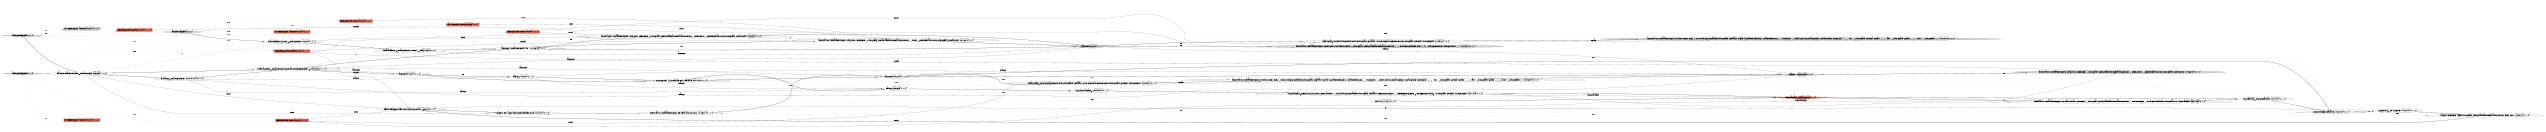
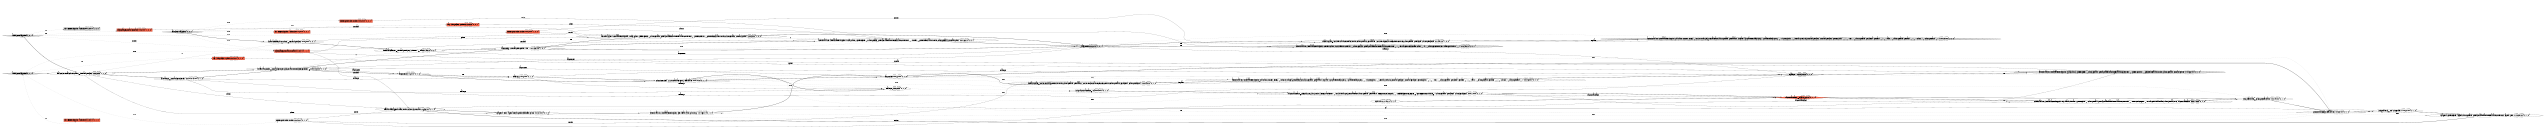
  digraph {
    rankdir=LR
    node [fillcolor=white shape=ellipse style=filled]
    edge [style=bold]
    n1 [label="!hasComment || command.getProperties().size() > 1@@@5@@@['1', '0', '1']" shape=diamond]
    n2 [label="actionList.add(new SQLDatabasePersistAction(\"Modify column\",\"ALTER TABLE \" + column.getTable().getFullyQualifiedName(DBPEvaluationContext.DDL) + \" ALTER COLUMN \" + getNestedDeclaration(monitor,column.getTable(),command,options)))@@@6@@@['1', '0', '0']"]
    n3 [fillcolor=lightgray label="hasComment@@@8@@@['1', '0', '1']" shape=diamond]
    n4 [label="actionList.add(new SQLDatabasePersistAction(\"Modify column\",\"ALTER TABLE \" + column.getTable().getFullyQualifiedName(DBPEvaluationContext.DDL) + \" MODIFY \" + getNestedDeclaration(monitor,column.getTable(),command,options)))@@@6@@@['0', '0', '1']"]
    n5 [fillcolor=lightgray label="totalProps > 0@@@32@@@['0', '1', '0']" shape=diamond]
    n6 [fillcolor=lightgray label="actionList.add(new SQLDatabasePersistAction(\"Add column comment\",\"EXEC \" + SQLServerUtils.getSystemTableName(column.getTable().getDatabase(),isUpdate? \"sp_updateextendedproperty\": \"sp_addextendedproperty\") + \" 'MS_Description', \" + SQLUtils.quoteString(command.getObject(),command.getObject().getDescription()) + \",\" + \" 'user', '\" + column.getTable().getSchema().getName() + \"',\" + \" 'table', '\" + column.getTable().getName() + \"',\" + \" 'column', '\" + column.getName() + \"'\"))@@@10@@@['1', '0', '0']"]
    n7 [fillcolor=lightgray label="actionList.add(new SQLDatabasePersistAction(\"Comment column\",\"COMMENT ON COLUMN \" + column.getTable().getFullyQualifiedName(DBPEvaluationContext.DDL) + \".\" + DBUtils.getQuotedIdentifier(column) + \" IS '\" + column.getComment(new VoidProgressMonitor()) + \"'\"))@@@9@@@['0', '0', '1']"]
    n8 [label="boolean isUpdate = SQLServerUtils.isCommentSet(monitor,column.getTable().getDatabase(),SQLServerObjectClass.OBJECT_OR_COLUMN,column.getTable().getObjectId(),column.getObjectId())@@@9@@@['1', '0', '0']"]
    n9 [fillcolor=lightgray label="actionList.add(new SQLDatabasePersistAction(\"Modify column\",\"ALTER TABLE \" + column.getTable().getFullyQualifiedName(DBPEvaluationContext.DDL) + \" ALTER COLUMN \" + getNestedDeclaration(monitor,column.getTable(),command,options)))@@@33@@@['0', '1', '0']"]
    n10 [label="!CommonUtils.isEmpty(defaultValue)@@@20@@@['0', '1', '0']" shape=diamond]
    n11 [label="DefaultModifier.appendModifier(monitor,column,sql,command)@@@23@@@['0', '1', '0']"]
    n12 [label="sql.append(\"ALTER TABLE \").append(column.getTable().getFullyQualifiedName(DBPEvaluationContext.DDL)).append(\" ADD \")@@@22@@@['0', '1', '0']"]
    n13 [label="sql.append(\" FOR \").append(DBUtils.getQuotedIdentifier(column))@@@24@@@['0', '1', '0']"]
    n14 [label="actionList.add(new SQLDatabasePersistAction(\"Alter default value\",sql.toString()))@@@25@@@['0', '1', '0']"]
    n15 [label="StringBuilder sql = new StringBuilder()@@@21@@@['0', '1', '0']"]
    n16 [label="hasComment@@@28@@@['0', '1', '0']" shape=diamond]
    n17 [label="actionList.add(new SQLDatabasePersistAction(\"Add column comment\",\"EXEC \" + SQLServerUtils.getSystemTableName(column.getTable().getDatabase(),isUpdate? \"sp_updateextendedproperty\": \"sp_addextendedproperty\") + \" 'MS_Description', \" + SQLUtils.quoteString(command.getObject(),command.getObject().getDescription()) + \",\" + \" 'user', '\" + column.getTable().getSchema().getName() + \"',\" + \" 'table', '\" + column.getTable().getName() + \"',\" + \" 'column', '\" + column.getName() + \"'\"))@@@30@@@['0', '1', '0']"]
    n18 [label="boolean isUpdate = SQLServerUtils.isCommentSet(monitor,column.getTable().getDatabase(),SQLServerObjectClass.OBJECT_OR_COLUMN,column.getTable().getObjectId(),column.getObjectId())@@@29@@@['0', '1', '0']"]
    n19 [fillcolor=tomato label="ObjectChangeCommand command@@@2@@@['1', '1', '1']" shape=box]
    n20 [label="String oldConstraintName = null@@@9@@@['0', '1', '0']"]
    n21 [label="oldConstraintName = JDBCUtils.queryString(session,\"SELECT name FROM \" + SQLServerUtils.getSystemTableName(column.getTable().getDatabase(),\"DEFAULT_CONSTRAINTS\") + \" WHERE PARENT_OBJECT_ID = ? AND PARENT_COLUMN_ID = ?\",column.getTable().getObjectId(),column.getObjectId())@@@11@@@['0', '1', '0']"]
    n22 [fillcolor=tomato label="oldConstraintName != null@@@16@@@['0', '1', '0']" shape=diamond]
    n23 [label="actionList.add(new SQLDatabasePersistAction(\"Drop default constraint\",\"ALTER TABLE \" + column.getTable().getFullyQualifiedName(DBPEvaluationContext.DDL) + \" DROP CONSTRAINT \" + DBUtils.getQuotedIdentifier(column.getDataSource(),oldConstraintName)))@@@17@@@['0', '1', '0']"]
    n24 [label="boolean hasComment = command.getProperty(DBConstants.PROP_ID_DESCRIPTION) != null@@@5@@@['1', '1', '0']"]
    n25 [label="boolean hasComment = command.getProperty(\"comment\") != null@@@4@@@['0', '0', '1']"]
    n26 [label="hasComment@@@6@@@['0', '1', '0']" shape=diamond]
    n27 [label="column.isPersisted() && command.hasProperty(\"defaultValue\")@@@7@@@['0', '1', '0']" shape=diamond]
    n28 [label="totalProps--@@@6@@@['0', '1', '0']"]
    n29 [label="totalProps--@@@8@@@['0', '1', '0']"]
    n30 [label="String defaultValue = column.getDefaultValue()@@@19@@@['0', '1', '0']"]
    n31 [fillcolor=tomato label="DBRProgressMonitor monitor@@@2@@@['0', '0', '1']" shape=box]
    n32 [label="int totalProps = command.getProperties().size()@@@4@@@['0', '1', '0']"]
    n33 [fillcolor=tomato label="ObjectChangeCommand command@@@2@@@['1', '0', '0']" shape=box]
+   n34 [fillcolor=tomato label="Map<String,Object> options@@@2@@@['0', '1', '0']" shape=box]
    n35 [fillcolor=tomato label="List<DBEPersistAction> actionList@@@2@@@['0', '1', '0']" shape=box]
    n36 [label="final SQLServerTableColumn column = command.getObject()@@@3@@@['1', '1', '0']"]
    n37 [label="final OracleTableColumn column = command.getObject()@@@3@@@['0', '0', '1']"]
    n38 [label="log.error(e)@@@14@@@['0', '1', '0']"]
    n39 [fillcolor=tomato label="DBRProgressMonitor monitor@@@2@@@['1', '0', '0']" shape=box]
    n40 [fillcolor=lightgray label="addObjectModifyActions['1', '0', '0']" shape=diamond]
    n41 [fillcolor=lightgray label="List<DBEPersistAction> actionList@@@2@@@['1', '0', '0']" shape=box]
    n42 [fillcolor=tomato label="Map<String,Object> options@@@2@@@['0', '0', '1']" shape=box]
-   n43 [fillcolor=tomato label="DBRProgressMonitor monitor@@@2@@@['0', '1', '0']" shape=box]
+   n43 [label="DBRProgressMonitor monitor@@@2@@@['0', '1', '0']" shape=box]
    n44 [fillcolor=lightgray label="addObjectModifyActions['0', '1', '0']" shape=diamond]
    n45 [fillcolor=lightgray label="addObjectModifyActions['0', '0', '1']" shape=diamond]
    n46 [fillcolor=tomato label="List<DBEPersistAction> actionList@@@2@@@['0', '0', '1']" shape=box]
    n1 -> n2
    n1 -> n2 [label=true style=dotted]
    n1 -> n3
    n1 -> n4
    n1 -> n4 [label=true style=dotted]
    n2 -> n3
    n2 -> n4 [label=0 style=dashed]
    n3 -> n5 [label=totalProps style=solid]
    n3 -> n6 [label=true style=dotted]
    n3 -> n7 [label=true style=dotted]
    n3 -> n7
    n3 -> n8 [label=true style=dotted]
    n3 -> n8
    n4 -> n3
    n5 -> n9 [label=true style=dotted]
    n5 -> n9
    n8 -> n6 [label=isUpdate style=solid]
    n8 -> n6
    n10 -> n11 [label=true style=dotted]
    n10 -> n12 [label=true style=dotted]
    n10 -> n13 [label=true style=dotted]
    n10 -> n14 [label=true style=dotted]
    n10 -> n15 [label=true style=dotted]
    n10 -> n15
-   n10 -> n16
+   n16 -> n10
    n11 -> n13
    n12 -> n11
    n13 -> n14
    n14 -> n16
    n15 -> n11 [label=sql style=solid]
    n15 -> n12
-   n16 -> n5
+   n16 -> n5 [style=dashed]
    n16 -> n17 [label=true style=dotted]
    n16 -> n18
    n16 -> n18 [label=true style=dotted]
    n17 -> n5
    n18 -> n17 [label=isUpdate style=solid]
    n18 -> n17
    n19 -> n2 [label=options style=solid]
    n19 -> n4 [label=command style=solid]
    n19 -> n9 [label=command style=solid]
    n19 -> n11 [label=command style=solid]
    n20 -> n21
    n21 -> n22
    n21 -> n22 [label=oldConstraintName style=solid]
    n21 -> n23 [label=oldConstraintName style=solid]
    n22 -> n23
    n22 -> n23 [label=true style=dotted]
    n22 -> n30
    n23 -> n30
    n24 -> n1
    n24 -> n3 [label=hasComment style=solid]
    n24 -> n16 [label=hasComment style=solid]
    n24 -> n25 [label=0 style=dashed]
    n24 -> n26
    n24 -> n26 [label=hasComment style=solid]
    n25 -> n1
    n25 -> n3 [label=hasComment style=solid]
    n26 -> n27
    n26 -> n28
    n26 -> n28 [label=true style=dotted]
    n27 -> n10 [label=true style=dotted]
    n27 -> n16
    n27 -> n20 [label=true style=dotted]
    n27 -> n21 [label=true style=dotted]
    n27 -> n22 [label=true style=dotted]
    n27 -> n29 [label=true style=dotted]
    n27 -> n29
    n27 -> n30 [label=true style=dotted]
    n28 -> n5 [label=totalProps style=solid]
    n28 -> n27
    n28 -> n29 [label=totalProps style=solid]
-   n29 -> n20
+   n29 -> n20 [style=dotted]
    n30 -> n10
    n31 -> n4 [label=monitor style=solid]
    n32 -> n5 [label=totalProps style=solid]
    n32 -> n24
    n32 -> n28 [label=totalProps style=solid]
    n32 -> n29 [label=totalProps style=solid]
    n33 -> n2 [label=command style=solid]
+   n34 -> n9 [label=options style=solid]
    n36 -> n11 [label=column style=solid]
    n36 -> n13 [label=column style=solid]
    n36 -> n24
    n36 -> n32
    n36 -> n37 [label=0 style=dashed]
    n37 -> n7 [label=column style=solid]
    n37 -> n25
    n38 -> n22
    n39 -> n2 [label=monitor style=solid]
    n39 -> n8 [label=monitor style=solid]
-   n40 -> n19 [label=true style=dotted]
+   n40 -> n19 [label=monitor style=dotted]
    n40 -> n33 [label=true style=dotted]
    n40 -> n36
    n40 -> n39 [label=true style=dotted]
    n40 -> n41 [label=true style=dotted]
    n42 -> n4 [label=options style=solid]
    n43 -> n9 [label=monitor style=solid]
    n43 -> n11 [label=monitor style=solid]
    n43 -> n18 [label=monitor style=solid]
    n44 -> n19 [label=true style=dotted]
+   n44 -> n34 [label=true style=dotted]
    n44 -> n35 [label=true style=dotted]
    n44 -> n36
    n44 -> n43 [label=true style=dotted]
    n45 -> n19 [label=true style=dotted]
    n45 -> n31 [label=true style=dotted]
    n45 -> n37
    n45 -> n42 [label=true style=dashed]
    n45 -> n46 [label=true style=dotted]
  }
